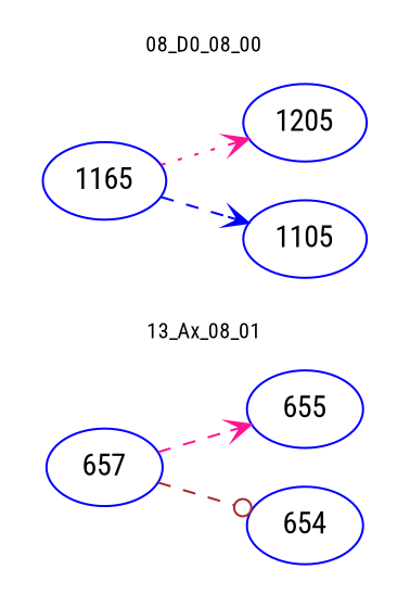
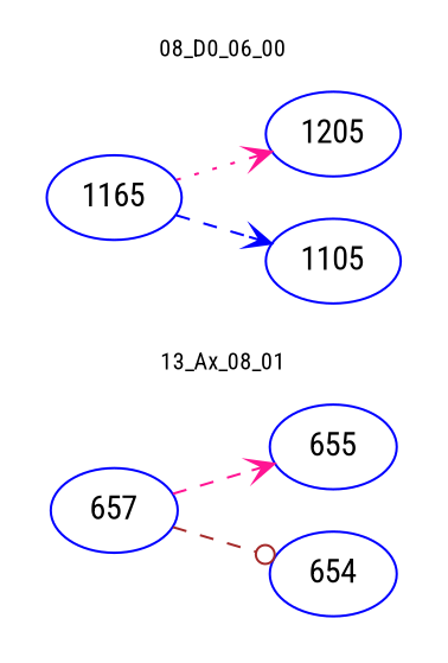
  digraph {
    fontname="Roboto Condensed"
    rankdir=LR
    node [color=blue fontname="Roboto Condensed"]
    edge [arrowhead=vee color=deeppink fontname="Roboto Condensed" style=dashed]
    n1 [label=657]
    n2 [label=654]
    n3 [label=655]
    n4 [label=1165]
    n5 [label=1105]
    n6 [label=1205]
    subgraph cluster_1 {
      color=white
      fontsize=10
      label="13_Ax_08_01"
      n1
      n2
      n3
    }
    subgraph cluster_2 {
      color=white
      fontsize=10
-     label="08_D0_08_00"
+     label="08_D0_06_00"
      n4
      n5
      n6
    }
    n1 -> n2 [arrowhead=odot color=brown]
    n1 -> n3
    n4 -> n5 [color=blue]
    n4 -> n6 [style=dotted]
  }
